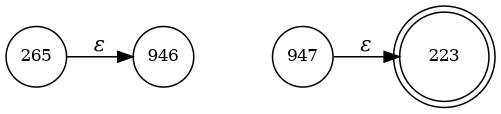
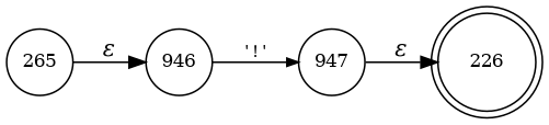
  digraph {
    rankdir=LR
    node [fixedsize=true fontsize=11 shape=circle peripheries=1]
    edge [fontname="Times-Italic"]
-   n1 [label=223 shape=doublecircle width=.6 peripheries=""]
+   n1 [label=226 shape=doublecircle width=.6 peripheries=""]
    n2 [label=265 width=.55]
    n3 [label=946 width=.55]
    n4 [label=947 width=.55]
    n2 -> n3 [label="&epsilon;"]
+   n3 -> n4 [arrowhead=normal arrowsize=.7 fontname=Courier fontsize=11 label="'!'"]
    n4 -> n1 [label="&epsilon;"]
  }
